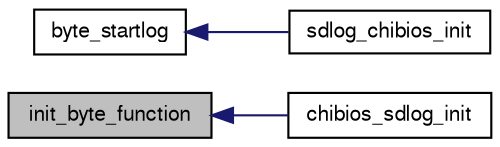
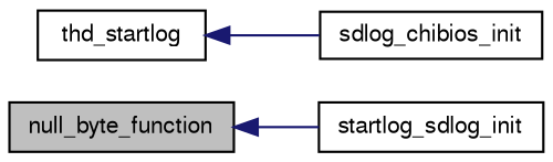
  digraph {
    rankdir=LR
    node [color=black fillcolor=white fontname=FreeSans fontsize=10 shape=record style=filled]
    edge [color=midnightblue dir=back fontname=FreeSans fontsize=10 labelfontname=FreeSans labelfontsize=10 style=solid]
-   n1 [fillcolor=grey75 fontcolor=black height=0.2 label=init_byte_function width=0.4]
-   n2 [height=0.2 label=chibios_sdlog_init width=0.4]
-   n3 [height=0.2 label=byte_startlog width=0.4]
+   n1 [fillcolor=grey75 fontcolor=black height=0.2 label=null_byte_function width=0.4]
+   n2 [height=0.2 label=startlog_sdlog_init width=0.4]
+   n3 [height=0.2 label=thd_startlog width=0.4]
    n4 [height=0.2 label=sdlog_chibios_init width=0.4]
    n1 -> n2
    n3 -> n4
  }
